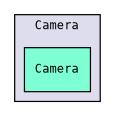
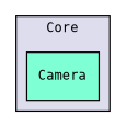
  digraph {
    compound=true
    fontname="DejaVu Sans Mono"
    n1 [fillcolor=aquamarine fontname="DejaVu Sans Mono" fontsize=10 label=Camera pencolor=black shape=box style=filled color=black]
    subgraph cluster_1 {
      bgcolor="#ddddee"
      fontsize=10
-     label=Camera
+     label=Core
      pencolor=black
      n1
    }
  }
